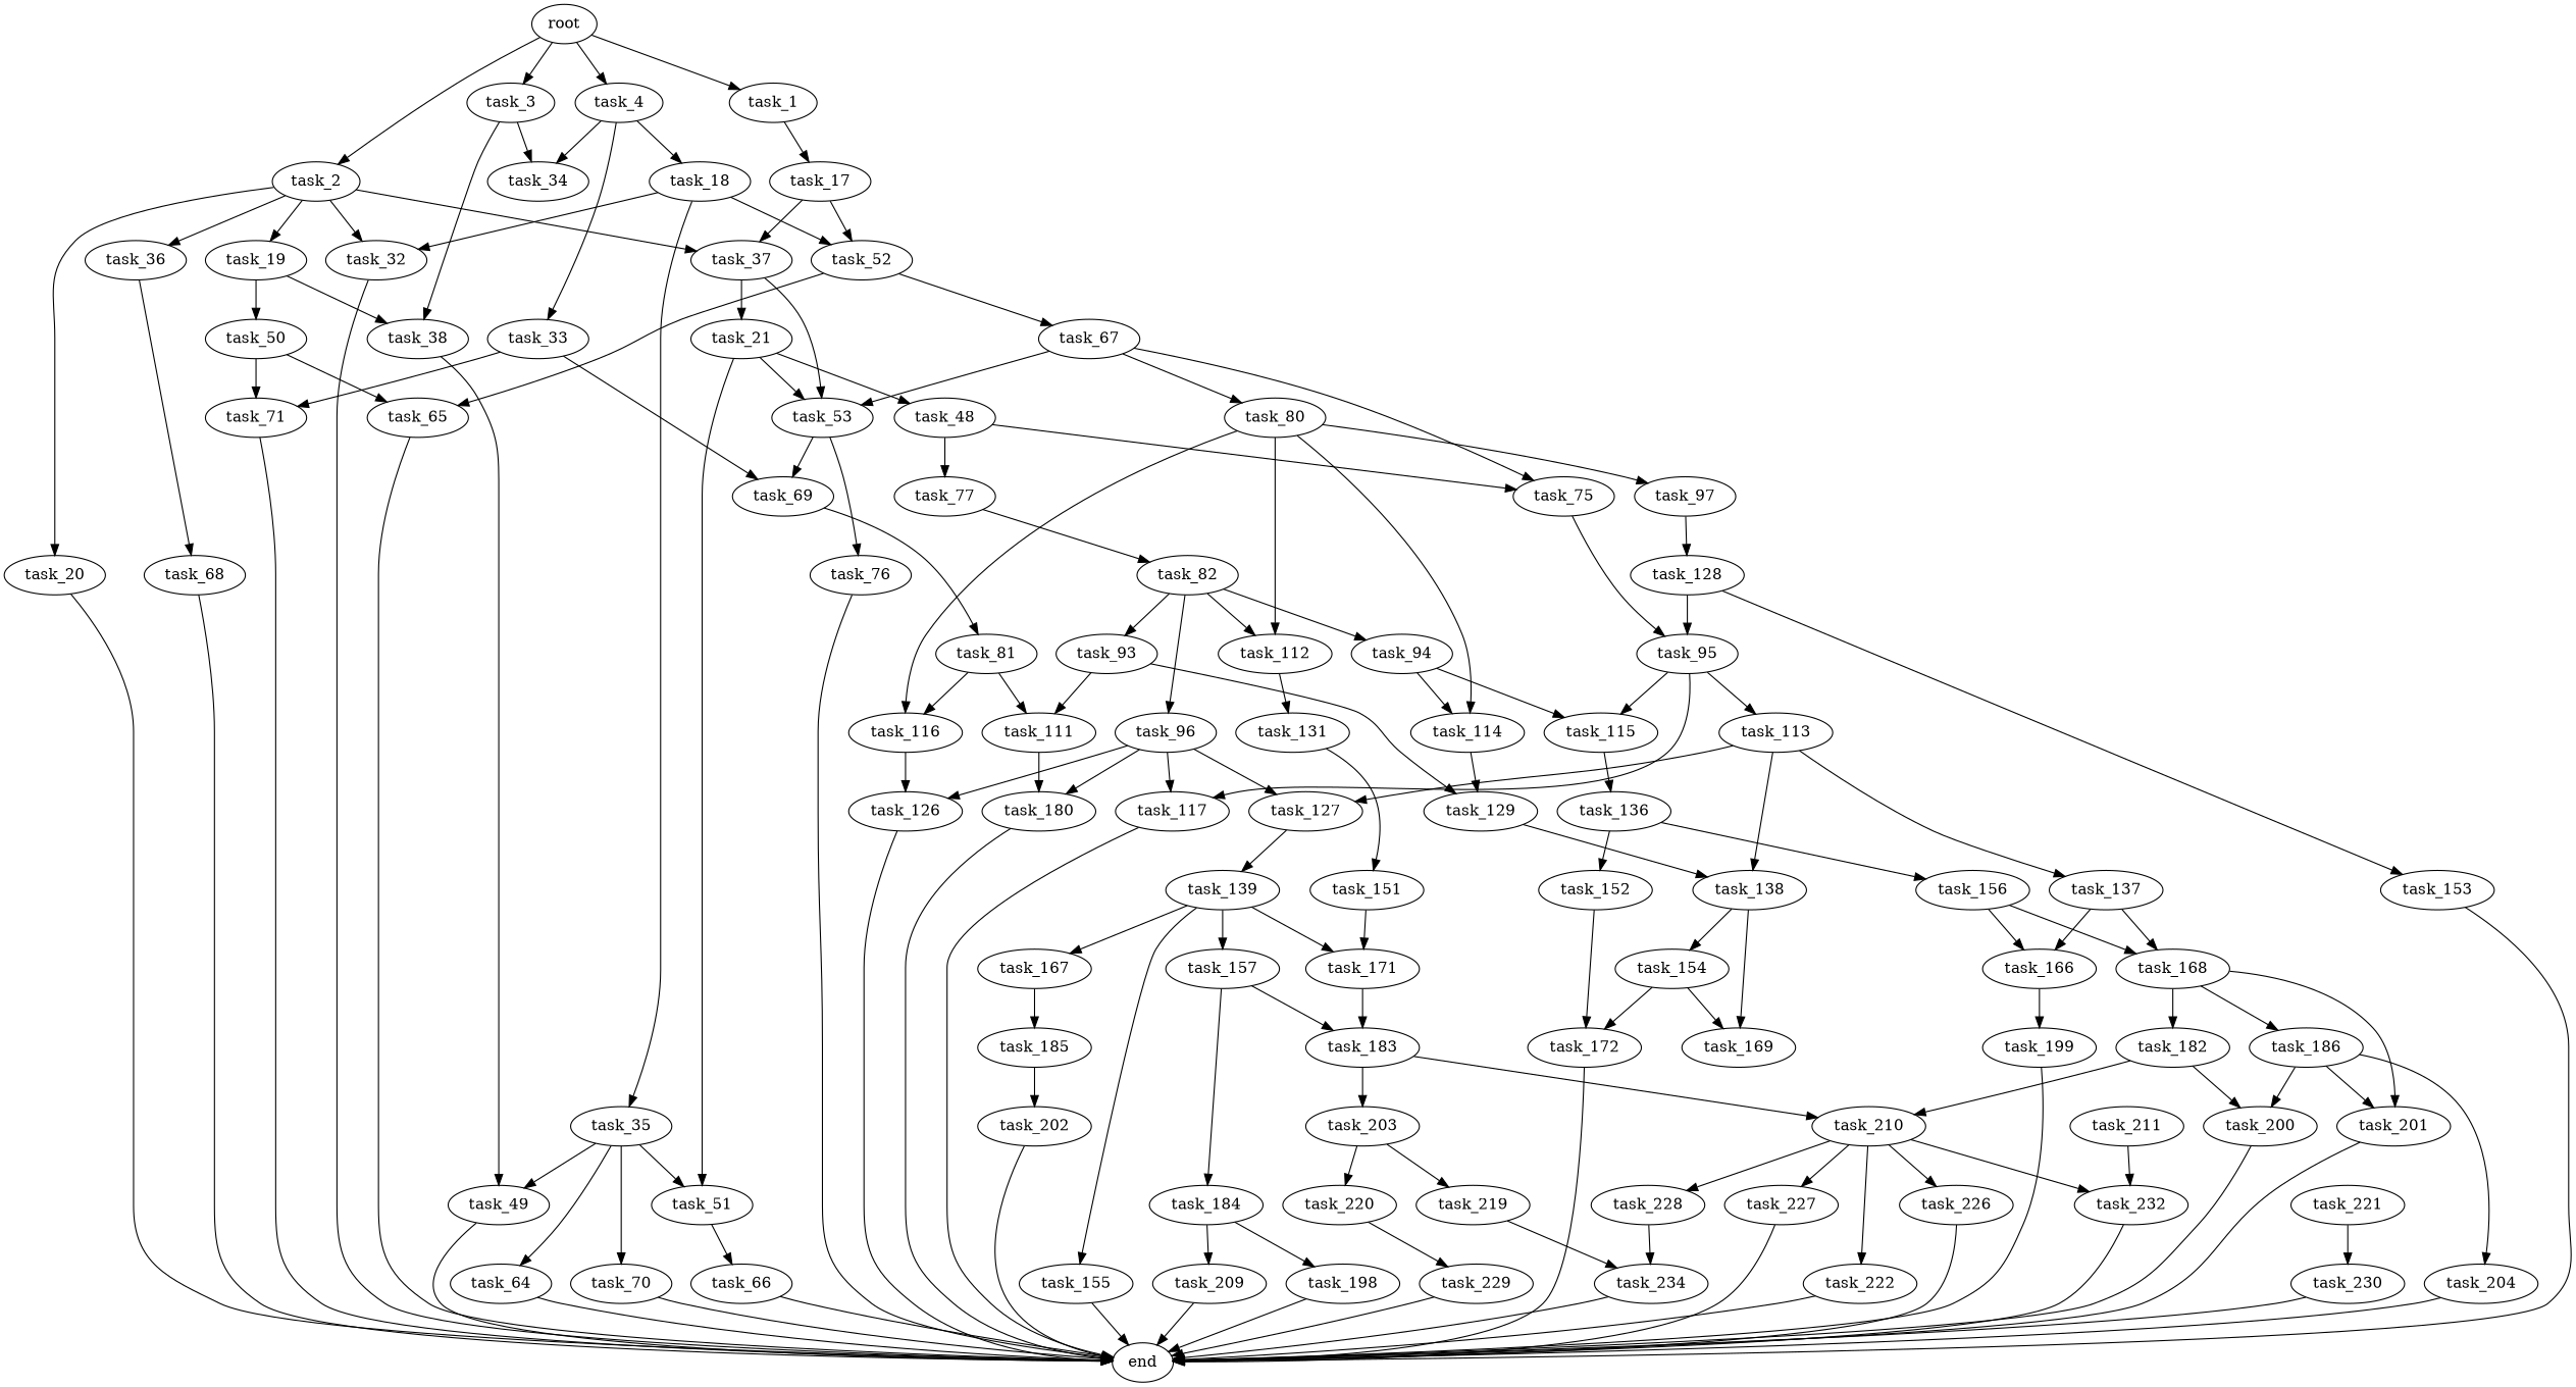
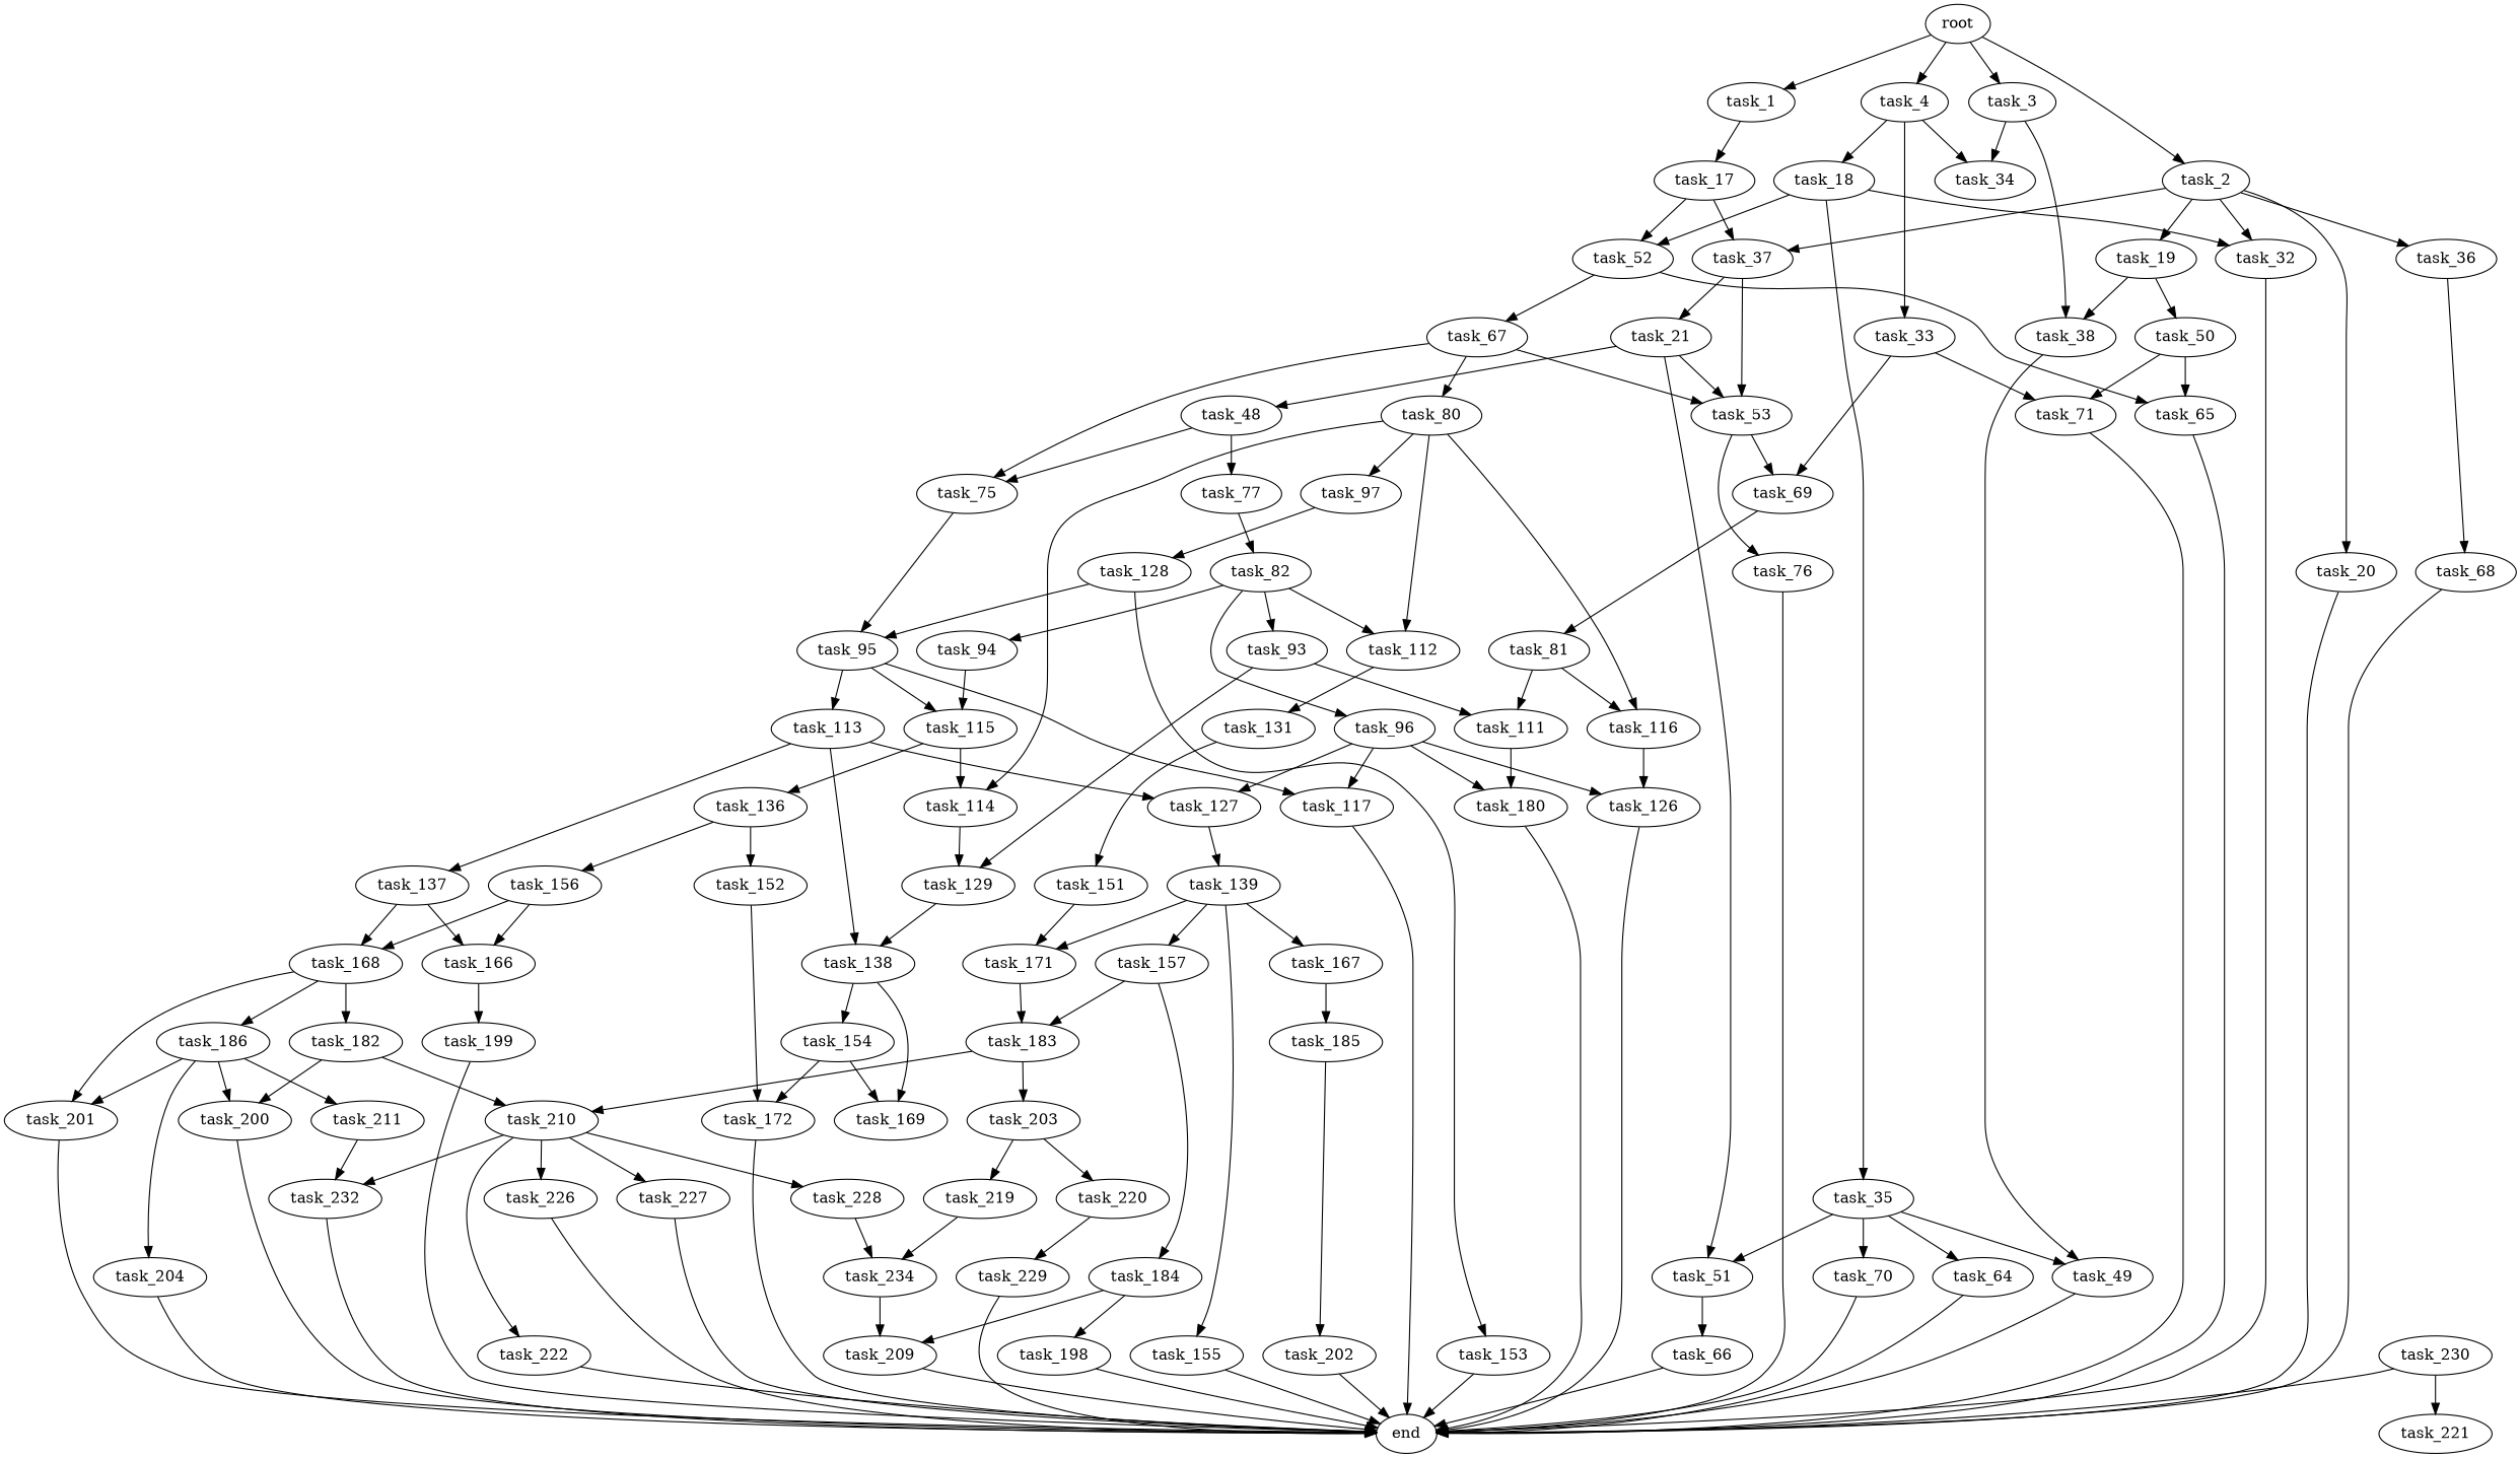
  digraph {
    root
    task_1
    task_2
    task_3
    task_4
    task_17
    task_19
    task_20
    task_32
    task_36
    task_37
    task_34
    task_38
    task_18
    task_33
    task_52
    task_21
    task_48
    task_51
    task_53
    task_50
    end
    task_68
    task_49
    task_35
    task_69
    task_71
    task_65
    task_67
    task_75
    task_77
    task_66
    task_76
    task_64
    task_70
    task_81
    task_80
    task_95
    task_82
    task_116
    task_111
    task_115
    task_113
    task_117
    task_112
    task_93
    task_94
    task_96
    task_97
    task_114
    task_128
    task_131
    task_129
    task_126
    n55 [label=task_180]
    task_136
    task_127
    task_138
    task_137
    task_153
    task_151
    task_139
    task_154
    task_169
    task_152
    task_156
    task_166
    task_168
    task_155
    task_157
    task_167
    task_171
    task_199
    task_182
    task_186
    task_201
    task_172
    task_183
    task_184
    task_185
    task_210
    task_200
    task_204
    task_211
    task_203
    task_198
    task_209
    task_202
    task_222
    task_226
    task_227
    task_228
    task_232
    task_219
    task_220
    task_221
    task_230
    task_234
    task_229
    root -> task_1
    root -> task_2
    root -> task_3
    root -> task_4
    task_1 -> task_17
    task_2 -> task_19
    task_2 -> task_20
    task_2 -> task_32
    task_2 -> task_36
    task_2 -> task_37
    task_3 -> task_34
    task_3 -> task_38
    task_4 -> task_34
    task_4 -> task_18
    task_4 -> task_33
    task_17 -> task_37
    task_17 -> task_52
    task_19 -> task_38
    task_19 -> task_50
    task_20 -> end
    task_32 -> end
    task_36 -> task_68
    task_37 -> task_21
    task_37 -> task_53
    task_38 -> task_49
    task_18 -> task_32
    task_18 -> task_52
    task_18 -> task_35
    task_33 -> task_69
    task_33 -> task_71
    task_52 -> task_65
    task_52 -> task_67
    task_21 -> task_48
    task_21 -> task_51
    task_21 -> task_53
    task_48 -> task_75
    task_48 -> task_77
    task_51 -> task_66
    task_53 -> task_69
    task_53 -> task_76
    task_50 -> task_71
    task_50 -> task_65
    task_68 -> end
    task_49 -> end
    task_35 -> task_51
    task_35 -> task_49
    task_35 -> task_64
    task_35 -> task_70
    task_69 -> task_81
    task_71 -> end
    task_65 -> end
    task_67 -> task_53
    task_67 -> task_75
    task_67 -> task_80
    task_75 -> task_95
    task_77 -> task_82
    task_66 -> end
    task_76 -> end
    task_64 -> end
    task_70 -> end
    task_81 -> task_116
    task_81 -> task_111
    task_80 -> task_116
    task_80 -> task_112
    task_80 -> task_97
    task_80 -> task_114
    task_95 -> task_115
    task_95 -> task_113
    task_95 -> task_117
    task_82 -> task_112
    task_82 -> task_93
    task_82 -> task_94
    task_82 -> task_96
    task_116 -> task_126
    task_111 -> n55
    task_115 -> task_136
    task_113 -> task_127
    task_113 -> task_138
    task_113 -> task_137
    task_117 -> end
    task_112 -> task_131
    task_93 -> task_111
    task_93 -> task_129
    task_94 -> task_115
-   task_94 -> task_114
+   task_115 -> task_114
    task_96 -> task_117
    task_96 -> task_126
    task_96 -> n55
    task_96 -> task_127
    task_97 -> task_128
    task_114 -> task_129
    task_128 -> task_95
    task_128 -> task_153
    task_131 -> task_151
    task_129 -> task_138
    task_126 -> end
    n55 -> end
    task_136 -> task_152
    task_136 -> task_156
    task_127 -> task_139
    task_138 -> task_154
    task_138 -> task_169
    task_137 -> task_166
    task_137 -> task_168
    task_153 -> end
    task_151 -> task_171
    task_139 -> task_155
    task_139 -> task_157
    task_139 -> task_167
    task_139 -> task_171
    task_154 -> task_169
    task_154 -> task_172
    task_152 -> task_172
    task_156 -> task_166
    task_156 -> task_168
    task_166 -> task_199
    task_168 -> task_182
    task_168 -> task_186
    task_168 -> task_201
    task_155 -> end
    task_157 -> task_183
    task_157 -> task_184
    task_167 -> task_185
    task_171 -> task_183
    task_199 -> end
    task_182 -> task_210
    task_182 -> task_200
    task_186 -> task_201
    task_186 -> task_200
    task_186 -> task_204
+   task_186 -> task_211
    task_201 -> end
    task_172 -> end
    task_183 -> task_210
    task_183 -> task_203
    task_184 -> task_198
    task_184 -> task_209
    task_185 -> task_202
    task_210 -> task_222
    task_210 -> task_226
    task_210 -> task_227
    task_210 -> task_228
    task_210 -> task_232
    task_200 -> end
    task_204 -> end
    task_211 -> task_232
    task_203 -> task_219
    task_203 -> task_220
    task_198 -> end
    task_209 -> end
    task_202 -> end
    task_222 -> end
    task_226 -> end
    task_227 -> end
    task_228 -> task_234
    task_232 -> end
    task_219 -> task_234
    task_220 -> task_229
-   task_221 -> task_230
+   task_230 -> task_221
    task_230 -> end
-   task_234 -> end
+   task_234 -> task_209
    task_229 -> end
  }
